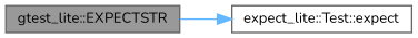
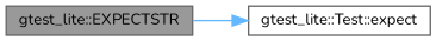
  digraph {
    rankdir=LR
    fontname=Nunito
    node [fontname=Nunito fontsize=10 shape=box style=filled]
    n1 [color=gray40 fillcolor=grey60 fontcolor=black height=0.2 label="gtest_lite::EXPECTSTR" width=0.4]
-   n2 [color=grey40 fillcolor=white height=0.2 label="expect_lite::Test::expect" width=0.4]
+   n2 [color=grey40 fillcolor=white height=0.2 label="gtest_lite::Test::expect" width=0.4]
    n1 -> n2 [color=steelblue1 fontname=Nunito fontsize=10 labelfontname=Helvetica labelfontsize=10 style=solid]
  }
